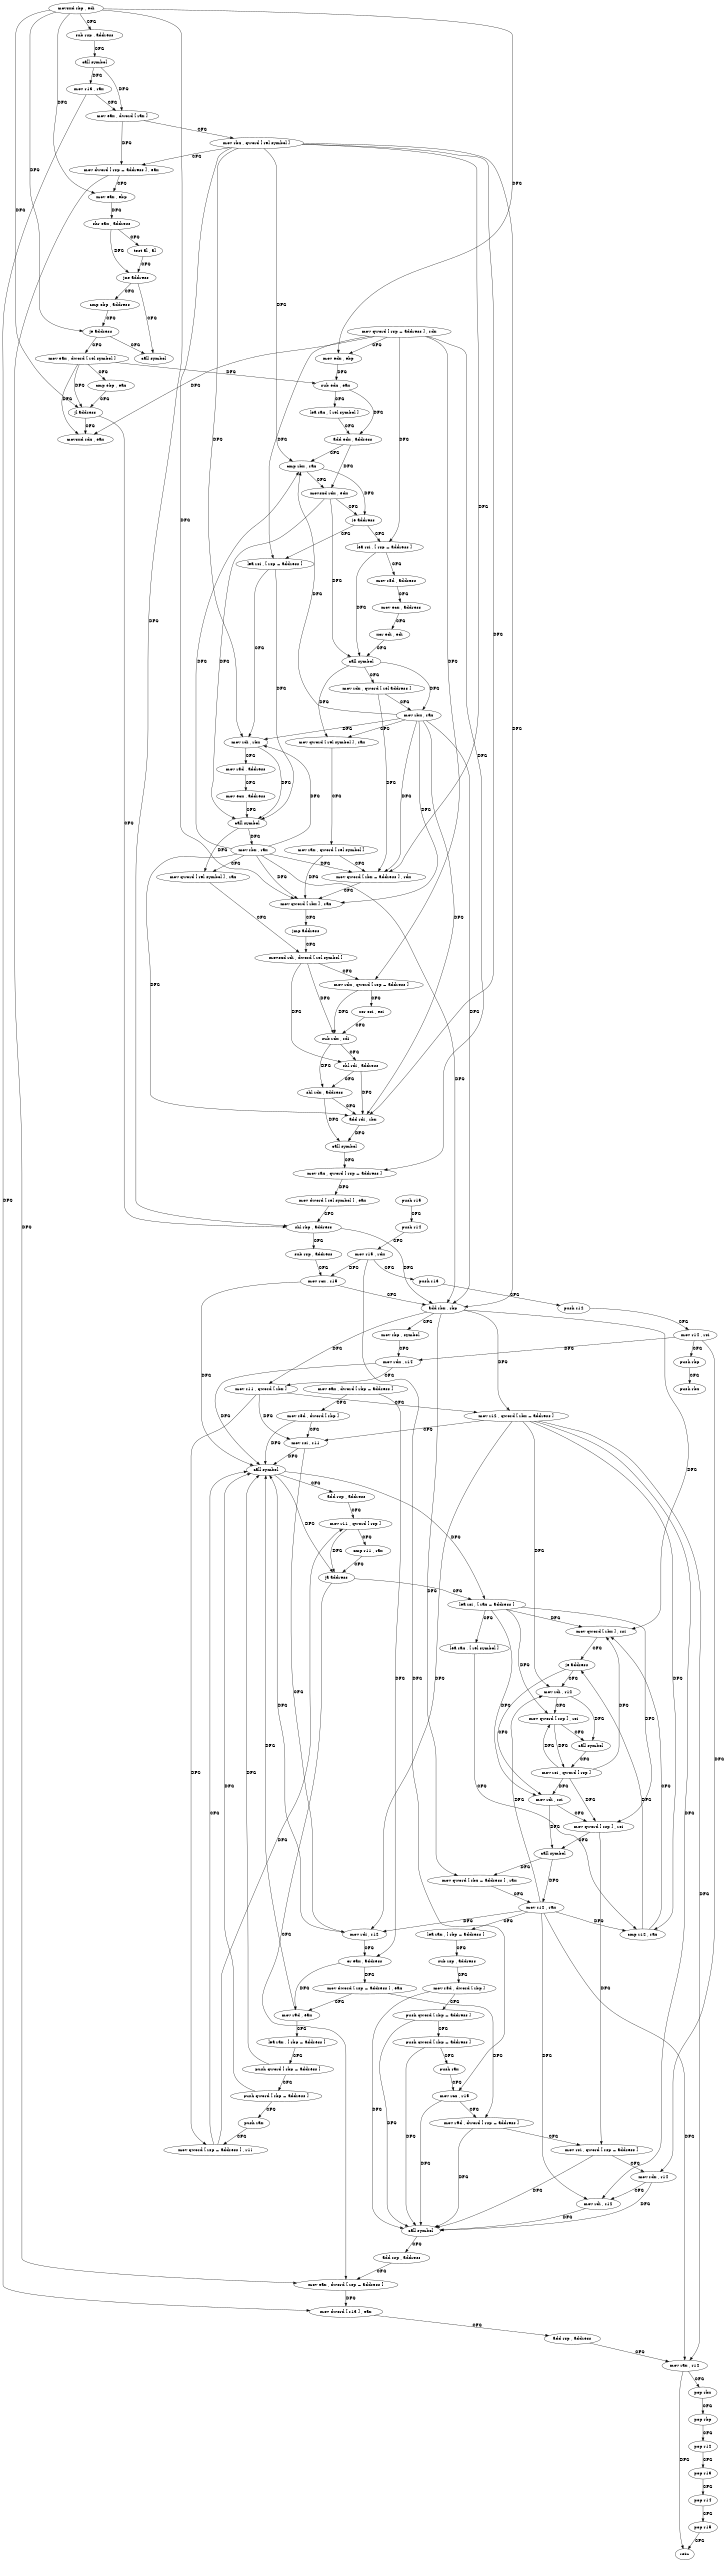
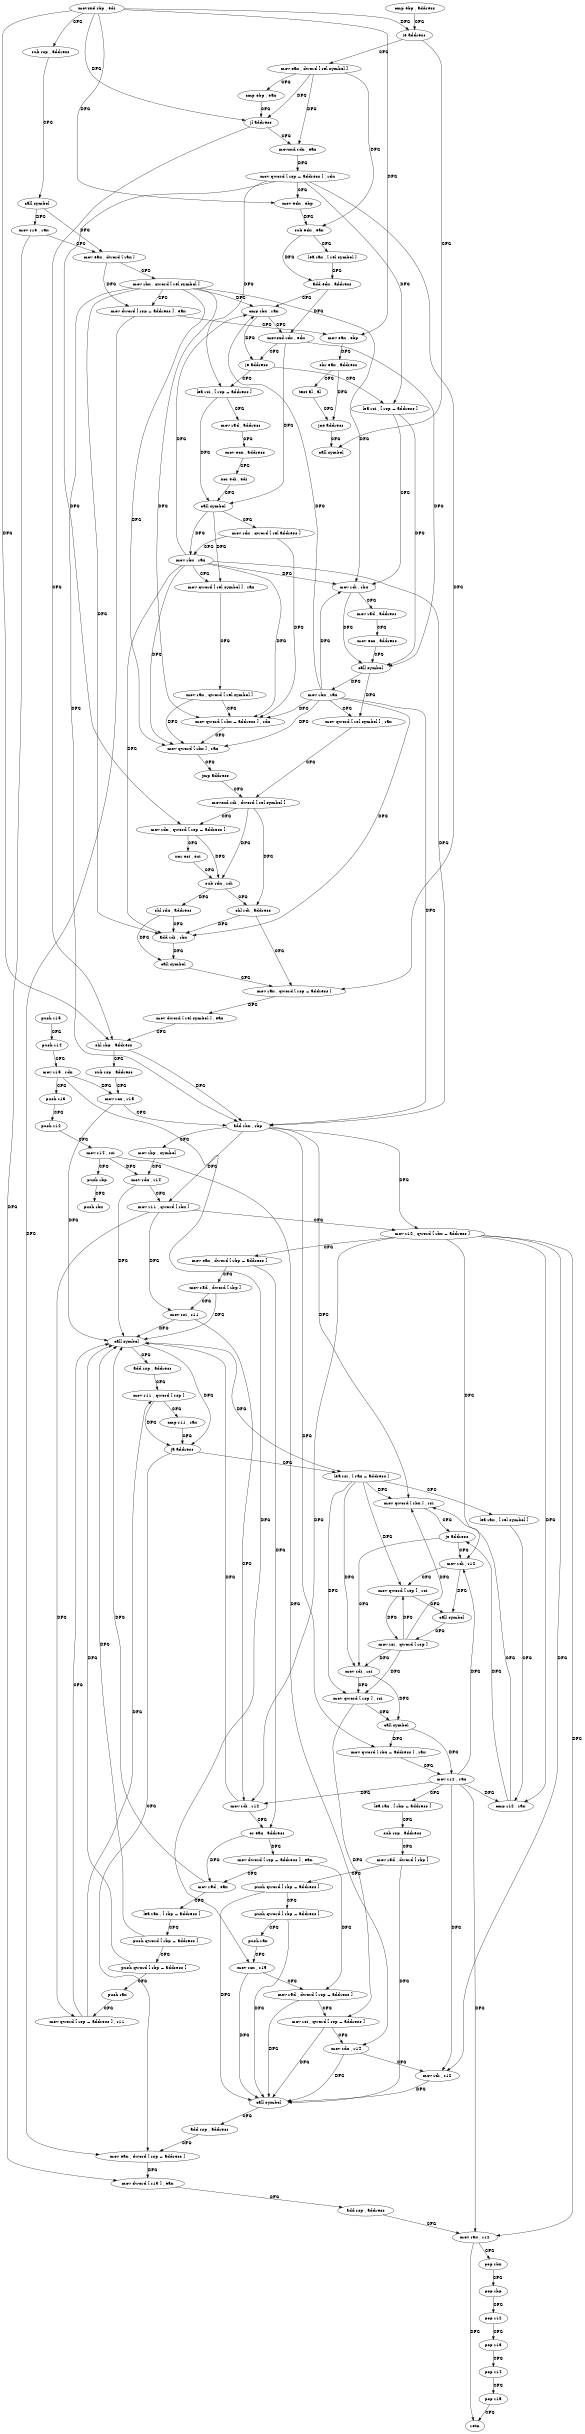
  digraph {
    fontname="DejaVu Serif"
    node [fontname="DejaVu Serif"]
    edge [fontname="DejaVu Serif"]
    n1 [label="push r15"]
    n2 [label="push r14"]
    n3 [label="mov r15 , rdx"]
    n4 [label="push r13"]
    n5 [label="mov rcx , r15"]
    n6 [label="mov rcx , r15"]
    n7 [label="push r12"]
    n8 [label="add rbx , rbp"]
    n9 [label="call symbol"]
    n10 [label="mov r9d , dword [ rsp + address ]"]
    n11 [label="call symbol"]
    n12 [label="mov r14 , rsi"]
    n13 [label="push rbp"]
    n14 [label="mov rdx , r14"]
    n15 [label="mov rdx , r14"]
    n16 [label="push rbx"]
    n17 [label="mov r11 , qword [ rbx ]"]
    n18 [label="mov rdi , r12"]
    n19 [label="movsxd rbp , edi"]
    n20 [label="sub rsp , address"]
    n21 [label="mov eax , ebp"]
    n22 [label="je address"]
    n23 [label="jl address"]
    n24 [label="shl rbp , address"]
    n25 [label="mov edx , ebp"]
    n26 [label="call symbol"]
    n27 [label="shr eax , address"]
    n28 [label="call symbol"]
    n29 [label="mov eax , dword [ rel symbol ]"]
    n30 [label="movsxd rdx , eax"]
    n31 [label="sub rsp , address"]
    n32 [label="sub edx , eax"]
    n33 [label="mov r13 , rax"]
    n34 [label="mov eax , dword [ rax ]"]
    n35 [label="mov dword [ r13 ] , eax"]
    n36 [label="mov rbx , qword [ rel symbol ]"]
    n37 [label="mov dword [ rsp + address ] , eax"]
    n38 [label="add rsp , address"]
    n39 [label="cmp rbx , rax"]
    n40 [label="mov qword [ rbx + address ] , rdx"]
    n41 [label="mov qword [ rbx ] , rax"]
    n42 [label="mov rdi , rbx"]
    n43 [label="add rdi , rbx"]
    n44 [label="mov eax , dword [ rsp + address ]"]
    n45 [label="mov rbp , symbol"]
    n46 [label="mov r12 , qword [ rbx + address ]"]
    n47 [label="mov qword [ rbx ] , rsi"]
    n48 [label="mov qword [ rbx + address ] , rax"]
    n49 [label="movsxd rdx , edx"]
    n50 [label="je address"]
    n51 [label="jmp address"]
    n52 [label="call symbol"]
    n53 [label="mov r8d , address"]
    n54 [label="call symbol"]
    n55 [label="test al , al"]
    n56 [label="jne address"]
    n57 [label="cmp ebp , address"]
    n58 [label="cmp ebp , eax"]
    n59 [label="mov qword [ rsp + address ] , rdx"]
    n60 [label="lea rax , [ rel symbol ]"]
    n61 [label="add edx , address"]
    n62 [label="lea rsi , [ rsp + address ]"]
    n63 [label="lea rsi , [ rsp + address ]"]
    n64 [label="mov rdx , qword [ rsp + address ]"]
    n65 [label="mov rax , qword [ rsp + address ]"]
    n66 [label="add rsp , address"]
    n67 [label="ja address"]
    n68 [label="lea rsi , [ rax + address ]"]
    n69 [label="mov rsi , r11"]
    n70 [label="mov qword [ rsp + address ] , r11"]
    n71 [label="mov eax , dword [ rbp + address ]"]
    n72 [label="mov rdi , r12"]
    n73 [label="mov rax , r12"]
    n74 [label="cmp r12 , rax"]
    n75 [label="mov rdi , r12"]
    n76 [label="je address"]
    n77 [label="mov r12 , rax"]
    n78 [label="mov r11 , qword [ rsp ]"]
    n79 [label="mov r8d , dword [ rbp ]"]
    n80 [label="or eax , address"]
    n81 [label="pop rbx"]
    n82 [label=retn]
    n83 [label="mov qword [ rsp ] , rsi"]
    n84 [label="call symbol"]
    n85 [label="mov dword [ rsp + address ] , eax"]
    n86 [label="mov r9d , eax"]
    n87 [label="lea rax , [ rbp + address ]"]
    n88 [label="mov rsi , qword [ rsp + address ]"]
    n89 [label="push qword [ rbp + address ]"]
    n90 [label="push qword [ rbp + address ]"]
    n91 [label="push rax"]
    n92 [label="cmp r11 , rax"]
    n93 [label="lea rax , [ rel symbol ]"]
    n94 [label="mov rdi , rsi"]
    n95 [label="mov qword [ rsp ] , rsi"]
    n96 [label="call symbol"]
    n97 [label="mov rsi , qword [ rsp ]"]
    n98 [label="call symbol"]
    n99 [label="mov r8d , address"]
    n100 [label="sub rdx , rdi"]
    n101 [label="xor esi , esi"]
    n102 [label="mov dword [ rel symbol ] , eax"]
    n103 [label="mov rdx , qword [ rel address ]"]
    n104 [label="mov rbx , rax"]
    n105 [label="mov qword [ rel symbol ] , rax"]
    n106 [label="mov rbx , rax"]
    n107 [label="mov qword [ rel symbol ] , rax"]
    n108 [label="mov ecx , address"]
    n109 [label="pop rbp"]
    n110 [label="pop r12"]
    n111 [label="pop r13"]
    n112 [label="pop r14"]
    n113 [label="pop r15"]
    n114 [label="xor edi , edi"]
    n115 [label="mov rax , qword [ rel symbol ]"]
    n116 [label="movsxd rdi , dword [ rel symbol ]"]
    n117 [label="shl rdi , address"]
    n118 [label="shl rdx , address"]
    n119 [label="mov ecx , address"]
    n120 [label="lea rax , [ rbp + address ]"]
    n121 [label="sub rsp , address"]
    n122 [label="mov r8d , dword [ rbp ]"]
    n123 [label="push qword [ rbp + address ]"]
    n124 [label="push qword [ rbp + address ]"]
    n125 [label="add rsp , address"]
    n126 [label="push rax"]
    n1 -> n2 [label=CFG]
    n2 -> n3 [label=CFG]
    n3 -> n4 [label=CFG]
    n3 -> n5 [label=DFG]
    n3 -> n6 [label=DFG]
    n4 -> n7 [label=CFG]
    n5 -> n8 [label=CFG]
    n5 -> n9 [label=DFG]
    n6 -> n10 [label=CFG]
    n6 -> n11 [label=DFG]
    n7 -> n12 [label=CFG]
    n8 -> n17 [label=DFG]
    n8 -> n45 [label=CFG]
    n8 -> n46 [label=DFG]
    n8 -> n47 [label=DFG]
    n8 -> n48 [label=DFG]
    n9 -> n66 [label=CFG]
    n9 -> n67 [label=DFG]
    n9 -> n68 [label=DFG]
    n10 -> n11 [label=DFG]
    n10 -> n88 [label=CFG]
    n11 -> n125 [label=CFG]
    n12 -> n13 [label=CFG]
    n12 -> n14 [label=DFG]
    n12 -> n15 [label=DFG]
    n13 -> n16 [label=CFG]
    n14 -> n9 [label=DFG]
    n14 -> n17 [label=CFG]
    n15 -> n11 [label=DFG]
    n15 -> n18 [label=CFG]
    n17 -> n46 [label=CFG]
    n17 -> n69 [label=DFG]
    n17 -> n70 [label=DFG]
    n18 -> n11 [label=DFG]
    n19 -> n20 [label=CFG]
    n19 -> n21 [label=DFG]
    n19 -> n22 [label=DFG]
    n19 -> n23 [label=DFG]
    n19 -> n24 [label=DFG]
    n19 -> n25 [label=DFG]
    n20 -> n26 [label=CFG]
    n21 -> n27 [label=DFG]
    n22 -> n28 [label=CFG]
    n22 -> n29 [label=CFG]
    n23 -> n24 [label=CFG]
    n23 -> n30 [label=CFG]
    n24 -> n8 [label=DFG]
    n24 -> n31 [label=CFG]
    n25 -> n32 [label=DFG]
    n26 -> n33 [label=DFG]
    n26 -> n34 [label=DFG]
    n27 -> n55 [label=CFG]
    n27 -> n56 [label=DFG]
    n29 -> n23 [label=DFG]
    n29 -> n30 [label=DFG]
    n29 -> n32 [label=DFG]
    n29 -> n58 [label=CFG]
-   n59 -> n30 [label=DFG]
+   n30 -> n59 [label=DFG]
    n31 -> n5 [label=CFG]
    n32 -> n60 [label=CFG]
    n32 -> n61 [label=DFG]
    n33 -> n34 [label=CFG]
    n33 -> n35 [label=DFG]
    n34 -> n36 [label=CFG]
    n34 -> n37 [label=DFG]
    n35 -> n38 [label=CFG]
    n36 -> n8 [label=DFG]
    n36 -> n37 [label=CFG]
    n36 -> n39 [label=DFG]
    n36 -> n40 [label=DFG]
    n36 -> n41 [label=DFG]
    n36 -> n42 [label=DFG]
    n36 -> n43 [label=DFG]
    n37 -> n21 [label=CFG]
    n37 -> n44 [label=DFG]
    n38 -> n73 [label=CFG]
    n39 -> n49 [label=CFG]
    n39 -> n50 [label=DFG]
    n40 -> n41 [label=CFG]
    n41 -> n51 [label=CFG]
    n42 -> n52 [label=DFG]
    n42 -> n53 [label=CFG]
    n43 -> n54 [label=DFG]
    n44 -> n35 [label=DFG]
    n45 -> n14 [label=CFG]
    n46 -> n18 [label=DFG]
-   n46 -> n69 [label=CFG]
+   n46 -> n71 [label=CFG]
    n46 -> n72 [label=DFG]
    n46 -> n73 [label=DFG]
    n46 -> n74 [label=DFG]
    n46 -> n75 [label=DFG]
    n47 -> n76 [label=CFG]
    n48 -> n77 [label=CFG]
    n49 -> n50 [label=CFG]
    n49 -> n52 [label=DFG]
    n49 -> n98 [label=DFG]
    n50 -> n62 [label=CFG]
    n50 -> n63 [label=CFG]
    n51 -> n116 [label=CFG]
    n52 -> n106 [label=DFG]
    n52 -> n107 [label=DFG]
    n53 -> n119 [label=CFG]
    n54 -> n65 [label=CFG]
    n55 -> n56 [label=CFG]
    n56 -> n28 [label=CFG]
-   n56 -> n57 [label=CFG]
    n57 -> n22 [label=CFG]
    n58 -> n23 [label=CFG]
    n59 -> n25 [label=CFG]
    n59 -> n62 [label=DFG]
    n59 -> n63 [label=DFG]
    n59 -> n64 [label=DFG]
    n59 -> n65 [label=DFG]
    n60 -> n61 [label=CFG]
    n61 -> n39 [label=CFG]
    n61 -> n49 [label=DFG]
    n62 -> n98 [label=DFG]
    n62 -> n99 [label=CFG]
    n63 -> n42 [label=CFG]
    n63 -> n52 [label=DFG]
    n64 -> n100 [label=DFG]
    n64 -> n101 [label=CFG]
    n65 -> n102 [label=DFG]
    n66 -> n78 [label=CFG]
    n67 -> n44 [label=CFG]
    n67 -> n68 [label=CFG]
    n68 -> n47 [label=DFG]
    n68 -> n83 [label=DFG]
    n68 -> n93 [label=CFG]
    n68 -> n94 [label=DFG]
    n68 -> n95 [label=DFG]
    n69 -> n9 [label=DFG]
    n69 -> n72 [label=CFG]
    n70 -> n9 [label=CFG]
    n70 -> n78 [label=DFG]
    n71 -> n79 [label=CFG]
    n71 -> n80 [label=DFG]
    n72 -> n9 [label=DFG]
    n72 -> n80 [label=CFG]
    n73 -> n81 [label=CFG]
    n73 -> n82 [label=DFG]
    n74 -> n47 [label=CFG]
    n74 -> n76 [label=DFG]
    n75 -> n83 [label=CFG]
    n75 -> n84 [label=DFG]
    n76 -> n75 [label=CFG]
    n76 -> n94 [label=CFG]
    n77 -> n18 [label=DFG]
    n77 -> n72 [label=DFG]
    n77 -> n73 [label=DFG]
    n77 -> n74 [label=DFG]
    n77 -> n75 [label=DFG]
    n77 -> n120 [label=CFG]
    n78 -> n67 [label=DFG]
    n78 -> n92 [label=CFG]
    n79 -> n9 [label=DFG]
    n79 -> n69 [label=CFG]
    n80 -> n85 [label=DFG]
    n80 -> n86 [label=DFG]
    n81 -> n109 [label=CFG]
    n83 -> n84 [label=CFG]
    n83 -> n97 [label=DFG]
    n84 -> n97 [label=CFG]
    n85 -> n10 [label=DFG]
    n85 -> n86 [label=CFG]
    n86 -> n9 [label=DFG]
    n86 -> n87 [label=CFG]
    n87 -> n89 [label=CFG]
    n88 -> n11 [label=DFG]
    n88 -> n15 [label=CFG]
    n89 -> n9 [label=DFG]
    n89 -> n90 [label=CFG]
    n90 -> n9 [label=DFG]
    n90 -> n91 [label=CFG]
    n91 -> n70 [label=CFG]
    n92 -> n67 [label=CFG]
    n93 -> n74 [label=CFG]
    n94 -> n95 [label=CFG]
    n94 -> n96 [label=DFG]
    n95 -> n88 [label=DFG]
    n95 -> n96 [label=CFG]
    n96 -> n48 [label=DFG]
    n96 -> n77 [label=DFG]
    n97 -> n47 [label=DFG]
    n97 -> n83 [label=DFG]
    n97 -> n94 [label=DFG]
    n97 -> n95 [label=DFG]
    n98 -> n103 [label=CFG]
    n98 -> n104 [label=DFG]
    n98 -> n105 [label=DFG]
    n99 -> n108 [label=CFG]
    n100 -> n117 [label=CFG]
    n100 -> n118 [label=DFG]
    n101 -> n100 [label=CFG]
    n102 -> n24 [label=CFG]
    n103 -> n40 [label=DFG]
    n103 -> n104 [label=CFG]
    n104 -> n8 [label=DFG]
    n104 -> n39 [label=DFG]
    n104 -> n40 [label=DFG]
    n104 -> n41 [label=DFG]
    n104 -> n42 [label=DFG]
    n104 -> n43 [label=DFG]
    n104 -> n105 [label=CFG]
    n105 -> n115 [label=CFG]
    n106 -> n8 [label=DFG]
    n106 -> n39 [label=DFG]
    n106 -> n40 [label=DFG]
    n106 -> n41 [label=DFG]
    n106 -> n42 [label=DFG]
    n106 -> n43 [label=DFG]
    n106 -> n107 [label=CFG]
    n107 -> n116 [label=CFG]
    n108 -> n114 [label=CFG]
    n109 -> n110 [label=CFG]
    n110 -> n111 [label=CFG]
    n111 -> n112 [label=CFG]
    n112 -> n113 [label=CFG]
    n113 -> n82 [label=CFG]
    n114 -> n98 [label=CFG]
    n115 -> n40 [label=CFG]
    n115 -> n41 [label=DFG]
    n116 -> n64 [label=CFG]
    n116 -> n100 [label=DFG]
    n116 -> n117 [label=DFG]
    n117 -> n43 [label=DFG]
-   n117 -> n118 [label=CFG]
+   n117 -> n65 [label=CFG]
    n118 -> n43 [label=CFG]
    n118 -> n54 [label=DFG]
    n119 -> n52 [label=CFG]
    n120 -> n121 [label=CFG]
    n121 -> n122 [label=CFG]
    n122 -> n11 [label=DFG]
    n122 -> n123 [label=CFG]
    n123 -> n11 [label=DFG]
    n123 -> n124 [label=CFG]
    n124 -> n11 [label=DFG]
    n124 -> n126 [label=CFG]
    n125 -> n44 [label=CFG]
    n126 -> n6 [label=CFG]
  }
